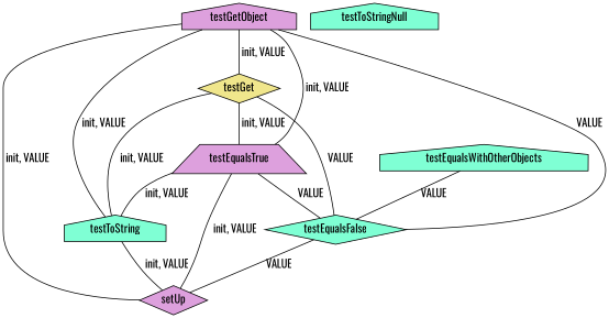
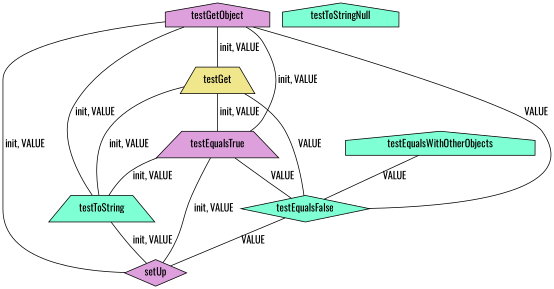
  digraph {
    fontname=Oswald
    node [fillcolor=aquamarine fontname=Oswald shape=house style=filled]
    edge [dir=none fontname=Oswald]
-   testGet [fillcolor=khaki shape=diamond]
+   testGet [fillcolor=khaki shape=trapezium]
    testGetObject [fillcolor=plum]
    testEqualsTrue [fillcolor=plum shape=trapezium]
-   testToString
+   testToString [shape=trapezium]
    testEqualsFalse [shape=diamond]
    setUp [fillcolor=plum shape=diamond]
    testEqualsWithOtherObjects
    testToStringNull
    testGet -> testEqualsTrue [label=" init, VALUE"]
    testGet -> testToString [label=" init, VALUE"]
    testGet -> testEqualsFalse [label=" VALUE"]
    testGetObject -> testGet [label=" init, VALUE"]
    testGetObject -> testEqualsTrue [label=" init, VALUE"]
    testGetObject -> testToString [label=" init, VALUE"]
    testGetObject -> testEqualsFalse [label=" VALUE"]
    testGetObject -> setUp [label=" init, VALUE"]
    testEqualsTrue -> testToString [label=" init, VALUE"]
    testEqualsTrue -> testEqualsFalse [label=" VALUE"]
    testEqualsTrue -> setUp [label=" init, VALUE"]
    testToString -> setUp [label=" init, VALUE"]
    testEqualsFalse -> setUp [label=" VALUE"]
    testEqualsWithOtherObjects -> testEqualsFalse [label=" VALUE"]
  }
